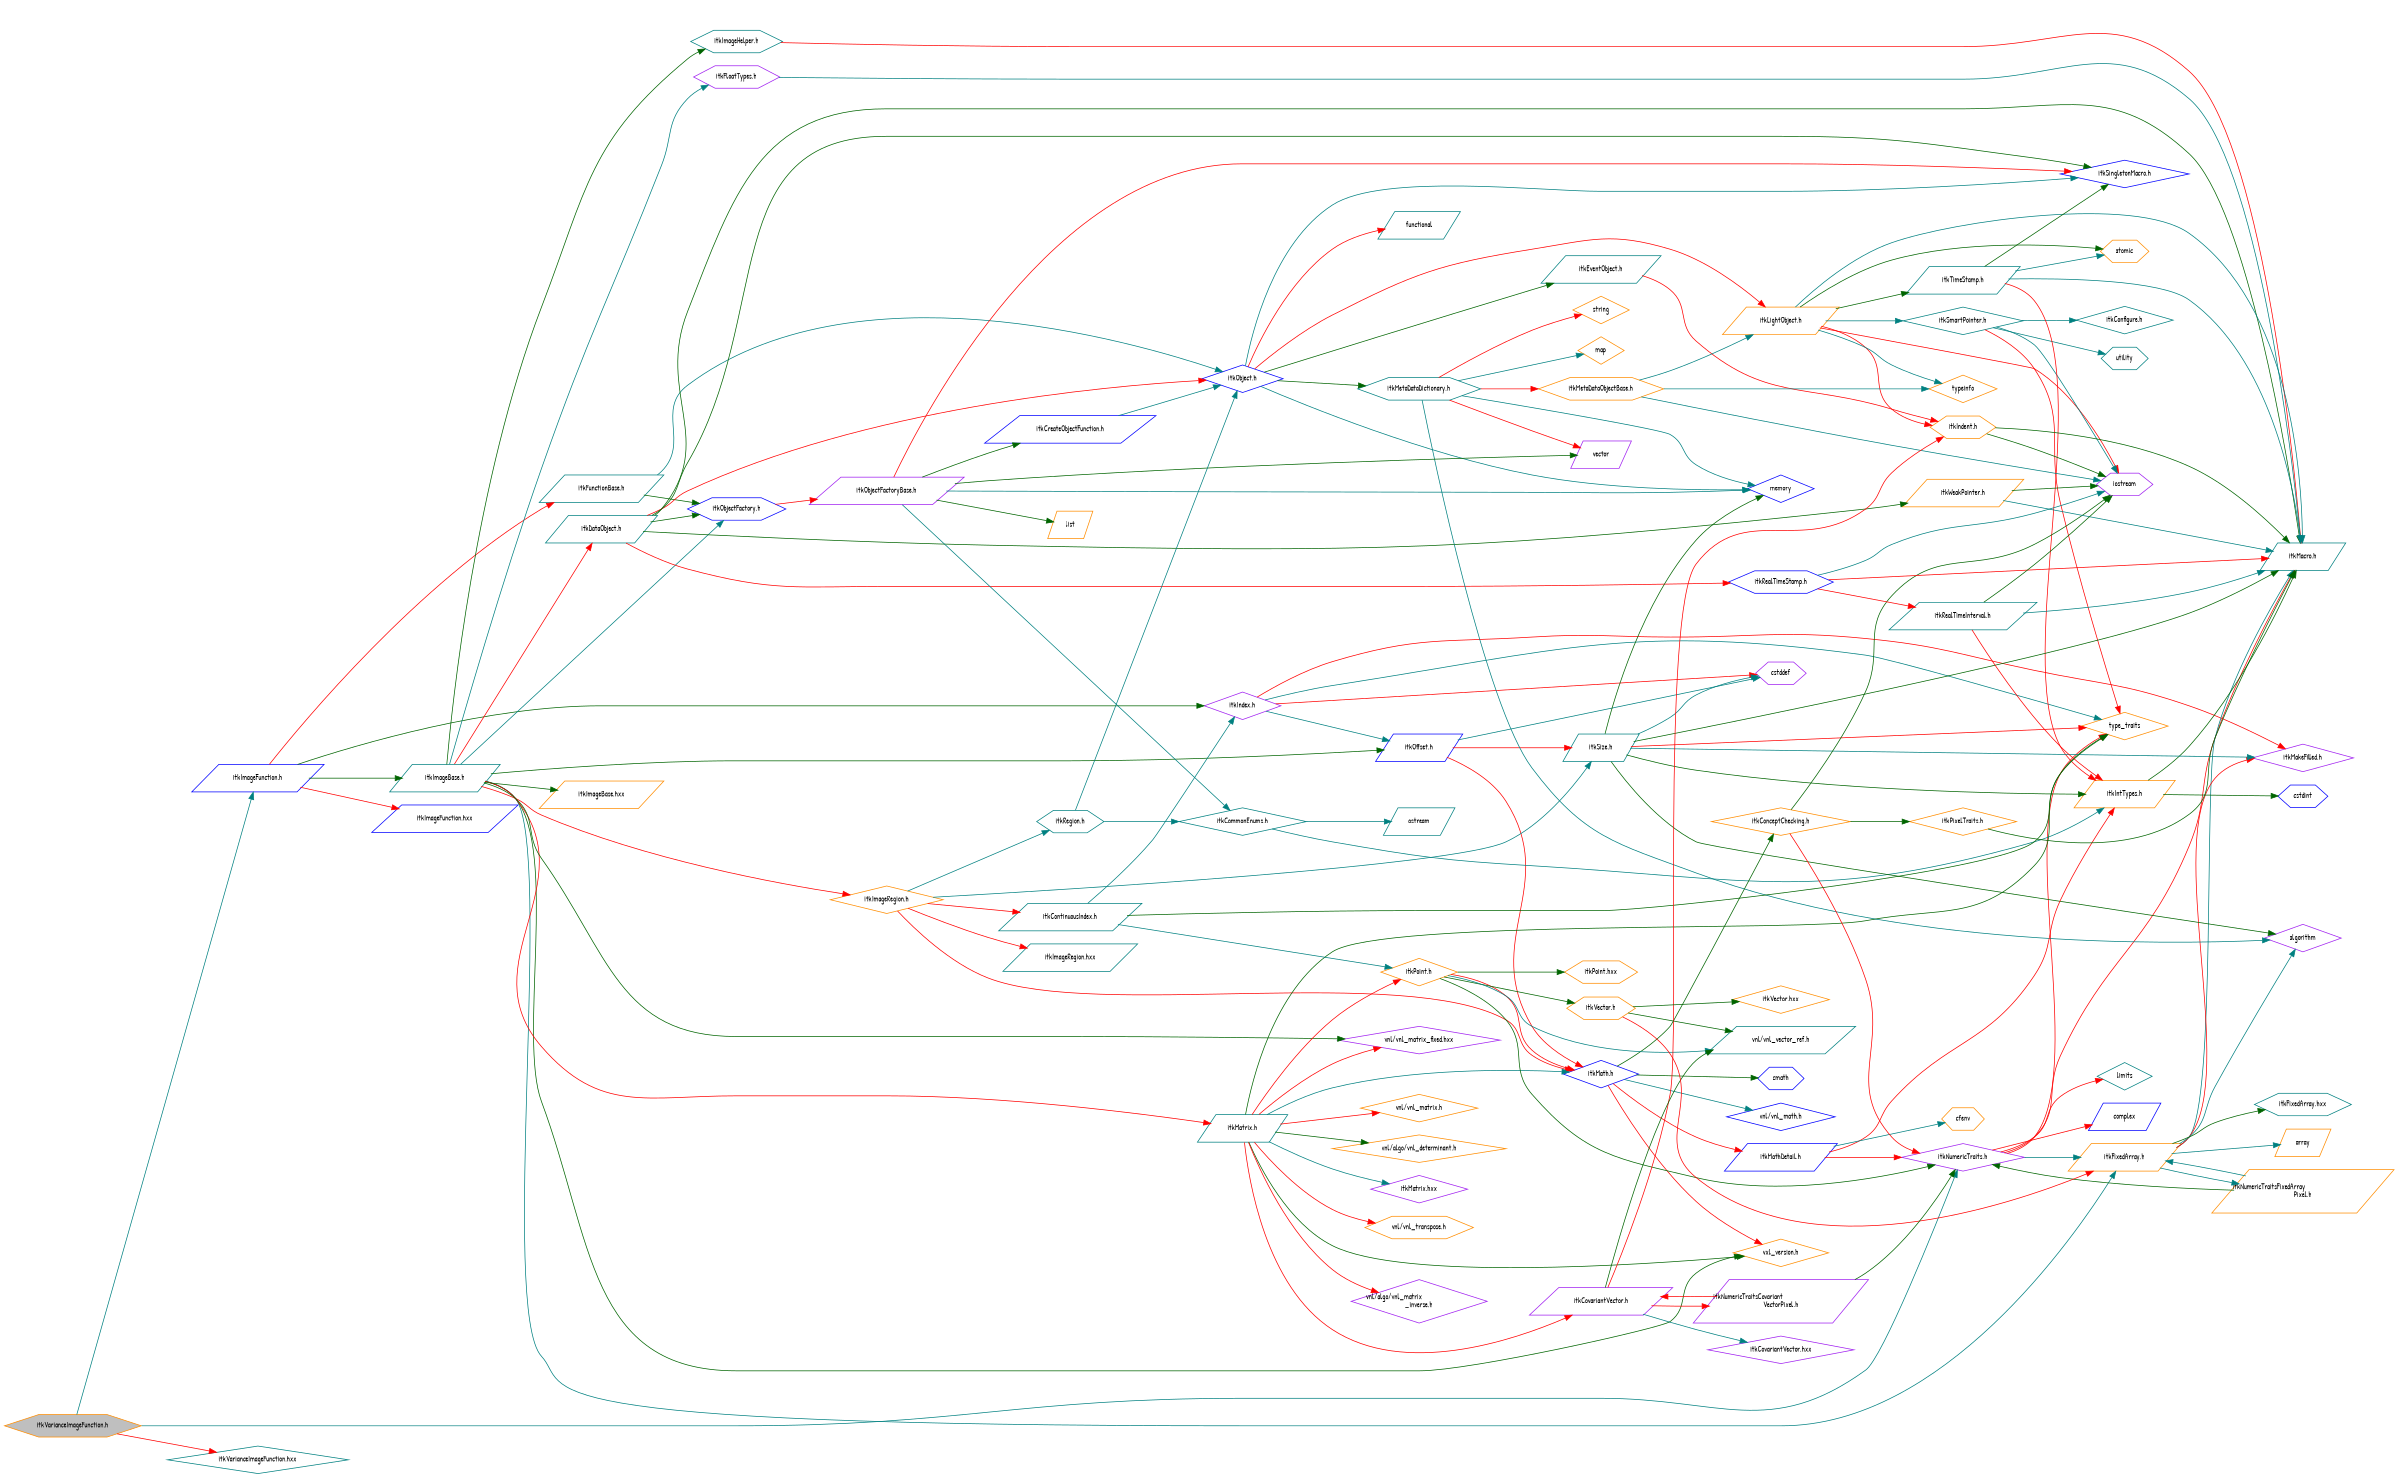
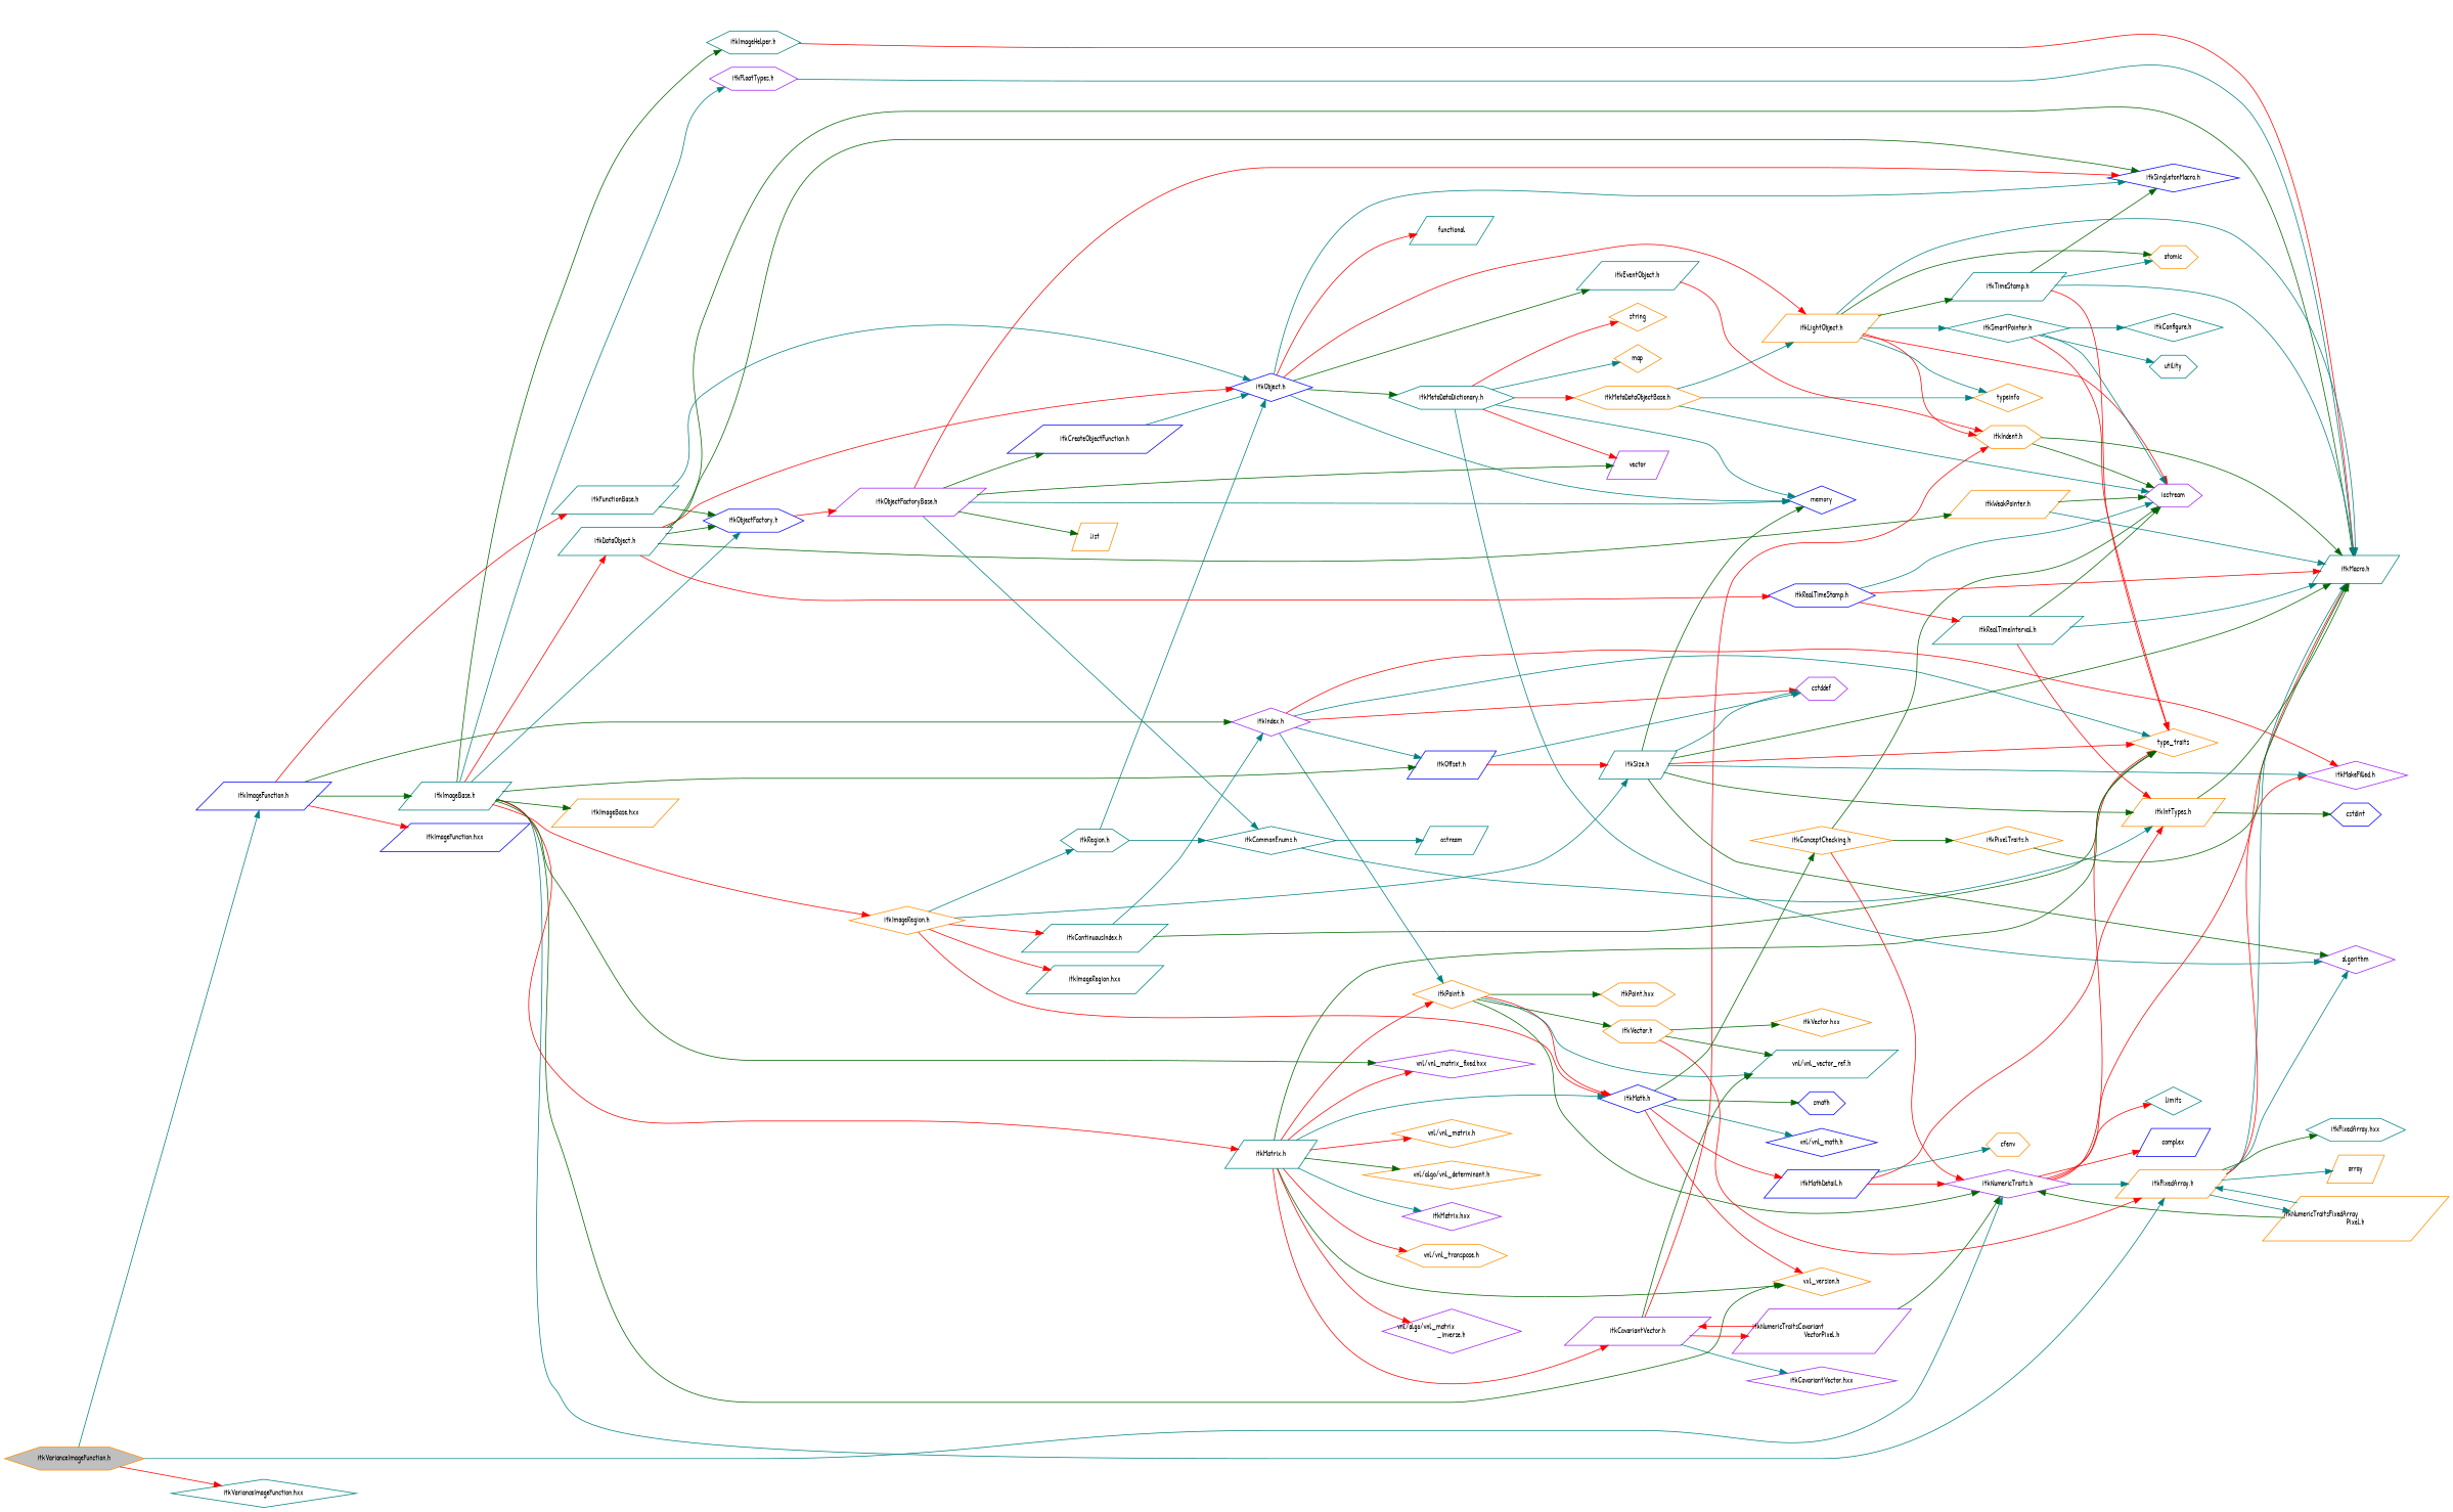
  digraph {
    fontname="Patrick Hand"
    rankdir=LR
    node [color=darkorange fillcolor=white fontname="Patrick Hand" fontsize=10 shape=parallelogram style=filled]
    edge [color=teal fontname="Patrick Hand" fontsize=10 labelfontname=Helvetica labelfontsize=10 style=solid]
    n1 [fillcolor=grey75 fontcolor=black height=0.2 label="itkVarianceImageFunction.h" shape=hexagon width=0.4]
    n2 [color=blue height=0.2 label="itkImageFunction.h" width=0.4]
    n3 [color=purple height=0.2 label="itkNumericTraits.h" shape=diamond width=0.4]
    n4 [color=teal height=0.2 label="itkVarianceImageFunction.hxx" shape=diamond width=0.4]
    n5 [color=teal height=0.2 label="itkFunctionBase.h" width=0.4]
    n6 [color=purple height=0.2 label="itkIndex.h" shape=diamond width=0.4]
    n7 [color=teal height=0.2 label="itkImageBase.h" width=0.4]
    n8 [color=blue height=0.2 label="itkImageFunction.hxx" width=0.4]
    n9 [color=teal height=0.2 label="itkMacro.h" width=0.4]
    n10 [height=0.2 label=type_traits shape=diamond width=0.4]
    n11 [color=teal height=0.2 label=limits shape=diamond width=0.4]
    n12 [color=blue height=0.2 label=complex width=0.4]
    n13 [height=0.2 label="itkFixedArray.h" width=0.4]
    n14 [color=blue height=0.2 label="itkObject.h" shape=diamond width=0.4]
    n15 [color=blue height=0.2 label="itkObjectFactory.h" shape=hexagon width=0.4]
    n16 [color=purple height=0.2 label="itkMakeFilled.h" shape=diamond width=0.4]
    n17 [color=blue height=0.2 label="itkOffset.h" width=0.4]
    n18 [color=purple height=0.2 label=cstddef shape=hexagon width=0.4]
    n19 [height=0.2 label="vxl_version.h" shape=diamond width=0.4]
    n20 [color=teal height=0.2 label="itkDataObject.h" width=0.4]
    n21 [height=0.2 label="itkImageRegion.h" shape=diamond width=0.4]
    n22 [color=teal height=0.2 label="itkMatrix.h" width=0.4]
    n23 [color=purple height=0.2 label="vnl/vnl_matrix_fixed.hxx" shape=diamond width=0.4]
    n24 [color=teal height=0.2 label="itkImageHelper.h" shape=hexagon width=0.4]
    n25 [color=purple height=0.2 label="itkFloatTypes.h" shape=hexagon width=0.4]
    n26 [height=0.2 label="itkImageBase.hxx" width=0.4]
    n27 [height=0.2 label="itkLightObject.h" width=0.4]
    n28 [color=blue height=0.2 label="itkSingletonMacro.h" shape=diamond width=0.4]
    n29 [color=teal height=0.2 label="itkEventObject.h" width=0.4]
    n30 [color=teal height=0.2 label="itkMetaDataDictionary.h" shape=hexagon width=0.4]
    n31 [color=blue height=0.2 label=memory shape=diamond width=0.4]
    n32 [color=teal height=0.2 label=functional width=0.4]
    n33 [color=purple height=0.2 label="itkObjectFactoryBase.h" width=0.4]
    n34 [color=teal height=0.2 label="itkSmartPointer.h" shape=diamond width=0.4]
    n35 [color=purple height=0.2 label=iostream shape=hexagon width=0.4]
    n36 [color=teal height=0.2 label="itkTimeStamp.h" width=0.4]
    n37 [height=0.2 label=atomic shape=hexagon width=0.4]
    n38 [height=0.2 label="itkIndent.h" shape=hexagon width=0.4]
    n39 [height=0.2 label=typeinfo shape=diamond width=0.4]
    n40 [height=0.2 label="itkMetaDataObjectBase.h" shape=hexagon width=0.4]
    n41 [color=purple height=0.2 label=algorithm shape=diamond width=0.4]
    n42 [color=purple height=0.2 label=vector width=0.4]
    n43 [height=0.2 label=map shape=diamond width=0.4]
    n44 [height=0.2 label=string shape=diamond width=0.4]
    n45 [color=teal height=0.2 label=utility shape=hexagon width=0.4]
    n46 [color=teal height=0.2 label="itkConfigure.h" shape=diamond width=0.4]
    n47 [height=0.2 label="itkIntTypes.h" width=0.4]
    n48 [color=blue height=0.2 label=cstdint shape=hexagon width=0.4]
    n49 [color=blue height=0.2 label="itkCreateObjectFunction.h" width=0.4]
    n50 [color=teal height=0.2 label="itkCommonEnums.h" shape=diamond width=0.4]
    n51 [height=0.2 label=list width=0.4]
    n52 [color=teal height=0.2 label=ostream width=0.4]
    n53 [color=teal height=0.2 label="itkSize.h" width=0.4]
    n54 [color=blue height=0.2 label="itkMath.h" shape=diamond width=0.4]
    n55 [color=blue height=0.2 label=cmath shape=hexagon width=0.4]
    n56 [color=blue height=0.2 label="itkMathDetail.h" width=0.4]
    n57 [height=0.2 label="itkConceptChecking.h" shape=diamond width=0.4]
    n58 [color=blue height=0.2 label="vnl/vnl_math.h" shape=diamond width=0.4]
    n59 [height=0.2 label=cfenv shape=hexagon width=0.4]
    n60 [height=0.2 label="itkPixelTraits.h" shape=diamond width=0.4]
    n61 [height=0.2 label=array width=0.4]
    n62 [color=teal height=0.2 label="itkFixedArray.hxx" shape=hexagon width=0.4]
    n63 [height=0.2 label="itkNumericTraitsFixedArray\lPixel.h" width=0.4]
    n64 [height=0.2 label="itkWeakPointer.h" width=0.4]
    n65 [color=blue height=0.2 label="itkRealTimeStamp.h" shape=hexagon width=0.4]
    n66 [color=teal height=0.2 label="itkRegion.h" shape=hexagon width=0.4]
    n67 [color=teal height=0.2 label="itkContinuousIndex.h" width=0.4]
    n68 [color=teal height=0.2 label="itkImageRegion.hxx" width=0.4]
    n69 [height=0.2 label="itkPoint.h" shape=diamond width=0.4]
    n70 [color=purple height=0.2 label="itkCovariantVector.h" width=0.4]
    n71 [height=0.2 label="vnl/vnl_transpose.h" shape=hexagon width=0.4]
    n72 [color=purple height=0.2 label="vnl/algo/vnl_matrix\l_inverse.h" shape=diamond width=0.4]
    n73 [height=0.2 label="vnl/vnl_matrix.h" shape=diamond width=0.4]
    n74 [height=0.2 label="vnl/algo/vnl_determinant.h" shape=diamond width=0.4]
    n75 [color=purple height=0.2 label="itkMatrix.hxx" shape=diamond width=0.4]
    n76 [color=teal height=0.2 label="itkRealTimeInterval.h" width=0.4]
    n77 [height=0.2 label="itkVector.h" shape=hexagon width=0.4]
    n78 [color=teal height=0.2 label="vnl/vnl_vector_ref.h" width=0.4]
    n79 [height=0.2 label="itkPoint.hxx" shape=hexagon width=0.4]
    n80 [height=0.2 label="itkVector.hxx" shape=diamond width=0.4]
    n81 [color=purple height=0.2 label="itkNumericTraitsCovariant\lVectorPixel.h" width=0.4]
    n82 [color=purple height=0.2 label="itkCovariantVector.hxx" shape=diamond width=0.4]
    n1 -> n2
    n1 -> n3
    n1 -> n4 [color=red]
    n2 -> n5 [color=red]
    n2 -> n6 [color=darkgreen]
    n2 -> n7 [color=darkgreen]
    n2 -> n8 [color=red]
    n3 -> n9 [color=red]
    n3 -> n10 [color=red]
    n3 -> n11 [color=red]
    n3 -> n12 [color=red]
    n3 -> n13
    n5 -> n14
    n5 -> n15 [color=darkgreen]
    n6 -> n10
    n6 -> n16 [color=red]
    n6 -> n17
    n6 -> n18 [color=red]
    n7 -> n13
    n7 -> n15
    n7 -> n17 [color=darkgreen]
    n7 -> n19 [color=darkgreen]
    n7 -> n20 [color=red]
    n7 -> n21 [color=red]
    n7 -> n22 [color=red]
    n7 -> n23 [color=darkgreen]
    n7 -> n24 [color=darkgreen]
    n7 -> n25
    n7 -> n26 [color=darkgreen]
    n13 -> n9
    n13 -> n16 [color=red]
    n13 -> n41
    n13 -> n61
    n13 -> n62 [color=darkgreen]
    n13 -> n63
    n14 -> n27 [color=red]
    n14 -> n28
    n14 -> n29 [color=darkgreen]
    n14 -> n30 [color=darkgreen]
    n14 -> n31
    n14 -> n32 [color=red]
    n15 -> n33 [color=red]
    n17 -> n18
    n17 -> n53 [color=red]
-   n17 -> n54 [color=red]
    n20 -> n9 [color=darkgreen]
    n20 -> n14 [color=red]
    n20 -> n15 [color=darkgreen]
    n20 -> n28 [color=darkgreen]
    n20 -> n64 [color=darkgreen]
    n20 -> n65 [color=red]
    n21 -> n53
    n21 -> n54 [color=red]
    n21 -> n66
    n21 -> n67 [color=red]
    n21 -> n68 [color=red]
    n22 -> n10 [color=darkgreen]
    n22 -> n19 [color=darkgreen]
    n22 -> n23 [color=red]
    n22 -> n54
    n22 -> n69 [color=red]
    n22 -> n70 [color=red]
    n22 -> n71 [color=red]
    n22 -> n72 [color=red]
    n22 -> n73 [color=red]
    n22 -> n74 [color=darkgreen]
    n22 -> n75
    n24 -> n9 [color=red]
    n25 -> n9
    n27 -> n9
    n27 -> n34
    n27 -> n35 [color=red]
    n27 -> n36 [color=darkgreen]
    n27 -> n37 [color=darkgreen]
    n27 -> n38 [color=red]
    n27 -> n39
    n29 -> n38 [color=red]
    n30 -> n31
    n30 -> n40 [color=red]
    n30 -> n41
    n30 -> n42 [color=red]
    n30 -> n43
    n30 -> n44 [color=red]
    n33 -> n28 [color=red]
    n33 -> n31
    n33 -> n42 [color=darkgreen]
    n33 -> n49 [color=darkgreen]
    n33 -> n50
    n33 -> n51 [color=darkgreen]
    n34 -> n10 [color=red]
    n34 -> n35
    n34 -> n45
    n34 -> n46
    n36 -> n9
    n36 -> n28 [color=darkgreen]
    n36 -> n37
-   n36 -> n47 [color=red]
+   n36 -> n10 [color=red]
    n38 -> n9 [color=darkgreen]
    n38 -> n35 [color=darkgreen]
    n40 -> n27
    n40 -> n35
    n40 -> n39
    n47 -> n9 [color=darkgreen]
    n47 -> n48 [color=darkgreen]
    n49 -> n14
    n50 -> n47
    n50 -> n52
    n53 -> n9 [color=darkgreen]
    n53 -> n10 [color=red]
    n53 -> n16
    n53 -> n18
    n53 -> n31 [color=darkgreen]
    n53 -> n41 [color=darkgreen]
    n53 -> n47 [color=darkgreen]
    n54 -> n19 [color=red]
    n54 -> n55 [color=darkgreen]
    n54 -> n56 [color=red]
    n54 -> n57 [color=darkgreen]
    n54 -> n58
    n56 -> n3 [color=red]
    n56 -> n47 [color=red]
    n56 -> n59
    n57 -> n3 [color=red]
    n57 -> n35 [color=darkgreen]
    n57 -> n60 [color=darkgreen]
    n60 -> n9 [color=darkgreen]
    n63 -> n3 [color=darkgreen]
    n63 -> n13
    n64 -> n9
    n64 -> n35 [color=darkgreen]
    n65 -> n9 [color=red]
    n65 -> n35
    n65 -> n76 [color=red]
    n66 -> n14
    n66 -> n50
    n67 -> n6
    n67 -> n10 [color=darkgreen]
-   n67 -> n69
+   n6 -> n69
    n69 -> n3 [color=darkgreen]
    n69 -> n54 [color=red]
    n69 -> n77 [color=darkgreen]
    n69 -> n78
    n69 -> n79 [color=darkgreen]
    n70 -> n38 [color=red]
    n70 -> n78 [color=darkgreen]
    n70 -> n81 [color=red]
    n70 -> n82
    n76 -> n9
    n76 -> n35 [color=darkgreen]
    n76 -> n47 [color=red]
    n77 -> n13 [color=red]
    n77 -> n78 [color=darkgreen]
    n77 -> n80 [color=darkgreen]
    n81 -> n3 [color=darkgreen]
    n81 -> n70 [color=red]
  }
